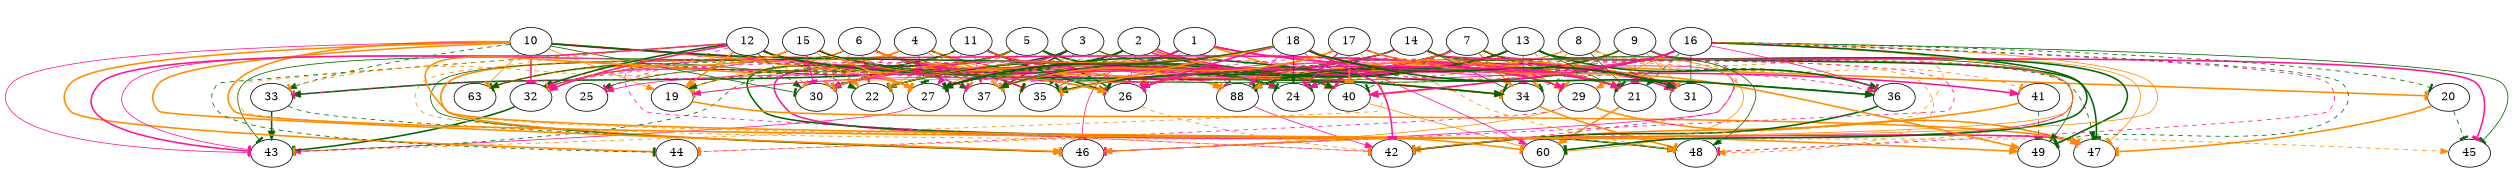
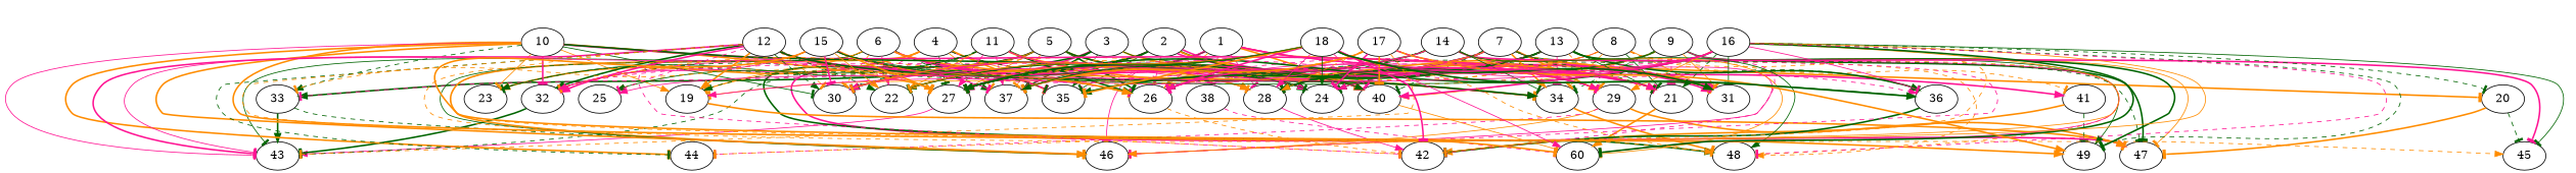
  digraph {
    node [alpha=0.15]
    edge [arrowhead=tee color=darkorange style=solid]
    20 [alpha=0.06]
    1
    22 [alpha=0.08]
    26 [alpha=0.07]
    27 [alpha=0.07]
-   28 [label=88]
+   28
    29 [alpha=0.10]
    30 [alpha=0.13]
    31 [alpha=0.10]
    32 [alpha=0.06]
    35 [alpha=0.02]
    37 [alpha=0.16]
+   38 [alpha=0.12]
    40 [alpha=0.05]
    41 [alpha=0.00]
    46 [alpha=0.13]
    47 [alpha=0.06]
    45 [alpha=0.10]
    21 [alpha=0.20]
    n20 [alpha=0.18 label=60]
    42 [alpha=0.04]
    43 [alpha=0.04]
    44
    49
    2 [alpha=0.10]
    3 [alpha=0.16]
    33 [alpha=0.12]
    34 [alpha=0.09]
    48 [alpha=0.11]
    4 [alpha=0.03]
-   23 [alpha=0.11 label=63]
+   23 [alpha=0.11]
    5 [alpha=0.19]
    19 [alpha=0.07]
    24 [alpha=0.01]
    6 [alpha=0.07]
    25 [alpha=0.02]
    7 [alpha=0.02]
    36 [alpha=0.17]
    8 [alpha=0.07]
    9 [alpha=0.03]
    10 [alpha=0.05]
    11 [alpha=0.18]
    12 [alpha=0.03]
    13 [alpha=0.04]
    14 [alpha=0.05]
    15
    16 [alpha=0.06]
    17 [alpha=0.13]
    18 [alpha=0.11]
    20 -> 47 [style=bold]
    20 -> 45 [color=darkgreen style=dashed]
    1 -> 20 [style=bold]
    1 -> 22 [arrowhead=normal color=darkgreen]
    1 -> 26 [arrowhead=normal]
    1 -> 27 [color=deeppink style=bold]
    1 -> 28 [color=deeppink]
    1 -> 29 [arrowhead=normal color=deeppink]
    1 -> 30 [arrowhead=normal color=deeppink style=dashed]
    1 -> 31 [arrowhead=normal color=deeppink style=dashed]
    1 -> 32 [color=deeppink]
    1 -> 35 [color=deeppink style=dashed]
    1 -> 37 [arrowhead=normal color=darkgreen]
+   1 -> 38 [color=deeppink]
    1 -> 40 [arrowhead=normal style=bold]
    1 -> 41 [arrowhead=normal color=deeppink style=bold]
    1 -> 46 [color=deeppink]
    26 -> 42 [style=dashed]
    27 -> 43 [arrowhead=normal color=deeppink]
    28 -> 42 [arrowhead=normal color=deeppink]
    29 -> 46
    29 -> 47 [style=bold]
    29 -> 44 [color=deeppink style=dashed]
    32 -> 43 [color=darkgreen style=bold]
+   38 -> n20 [color=deeppink style=dashed]
    40 -> n20
    41 -> 42 [arrowhead=normal style=bold]
    41 -> 49 [color=darkgreen style=dashed]
    21 -> n20 [arrowhead=normal style=bold]
    2 -> 22
    2 -> 26 [arrowhead=normal color=deeppink]
    2 -> 27 [color=deeppink style=bold]
    2 -> 28 [arrowhead=normal style=dashed]
    2 -> 29 [arrowhead=normal color=deeppink style=dashed]
    2 -> 30 [color=darkgreen style=bold]
    2 -> 31 [arrowhead=normal color=deeppink style=bold]
    2 -> 31 [arrowhead=normal color=deeppink style=bold]
    2 -> 32 [color=darkgreen style=dashed]
    2 -> 35 [color=darkgreen]
    2 -> 37 [color=darkgreen]
    2 -> 40 [arrowhead=normal color=darkgreen style=bold]
    2 -> 21 [style=bold]
    3 -> 27 [arrowhead=normal color=deeppink style=bold]
    3 -> 35 [arrowhead=normal color=darkgreen style=dashed]
    3 -> 37 [arrowhead=normal color=darkgreen style=bold]
    3 -> 21 [arrowhead=normal style=bold]
    3 -> 33 [arrowhead=normal color=darkgreen style=bold]
    3 -> 34 [color=darkgreen]
    33 -> 46 [color=darkgreen style=dashed]
    33 -> 43 [arrowhead=normal color=darkgreen style=bold]
    34 -> 48 [style=bold]
    4 -> 26
    4 -> 27 [color=darkgreen style=dashed]
    4 -> 28 [arrowhead=normal style=dashed]
    4 -> 29 [color=deeppink]
    4 -> 30 [color=deeppink style=dashed]
    4 -> 32 [color=deeppink]
    4 -> 35 [style=bold]
    4 -> 37
    4 -> 46 [style=bold]
    4 -> 21 [color=darkgreen style=dashed]
    4 -> 23 [arrowhead=normal style=bold]
    5 -> 26 [color=darkgreen style=bold]
    5 -> 27
    5 -> 28 [style=dashed]
    5 -> 31
    5 -> 37
    5 -> 40 [arrowhead=normal style=bold]
    5 -> 47 [arrowhead=normal color=deeppink style=bold]
    5 -> 43 [color=darkgreen style=dashed]
    5 -> 33 [color=deeppink style=dashed]
    5 -> 34 [arrowhead=normal color=deeppink]
    5 -> 48 [arrowhead=normal color=darkgreen style=bold]
    5 -> 23 [color=darkgreen]
    5 -> 19
    5 -> 24 [arrowhead=normal color=darkgreen style=bold]
    19 -> 47 [arrowhead=normal style=bold]
    6 -> 22 [arrowhead=normal color=deeppink]
    6 -> 28 [arrowhead=normal style=dashed]
    6 -> 30 [style=dashed]
    6 -> 35 [color=deeppink style=bold]
    6 -> 37 [arrowhead=normal color=darkgreen style=dashed]
    6 -> 40 [arrowhead=normal color=deeppink style=bold]
    6 -> 46 [arrowhead=normal color=darkgreen]
    6 -> 43 [color=darkgreen]
    6 -> 34 [style=bold]
    6 -> 19
    6 -> 25 [arrowhead=normal style=dashed]
    7 -> 26 [color=deeppink style=bold]
    7 -> 27 [arrowhead=normal color=darkgreen style=bold]
    7 -> 28 [color=deeppink style=dashed]
    7 -> 29 [arrowhead=normal style=bold]
    7 -> 30 [arrowhead=normal color=deeppink style=bold]
    7 -> 31 [arrowhead=normal]
    7 -> 37 [arrowhead=normal]
    7 -> 40 [color=darkgreen style=dashed]
    7 -> 46 [arrowhead=normal color=deeppink]
    7 -> 21 [color=darkgreen style=dashed]
    7 -> 49 [arrowhead=normal color=darkgreen]
    7 -> 34 [arrowhead=normal style=bold]
    7 -> 48 [arrowhead=normal style=dashed]
    7 -> 36 [color=darkgreen style=dashed]
    36 -> 42 [color=darkgreen style=bold]
    8 -> 22 [style=dashed]
    8 -> 28 [color=deeppink]
    8 -> 31
    8 -> 35 [style=dashed]
    8 -> 46 [color=deeppink style=dashed]
    8 -> 21 [color=darkgreen]
    8 -> 44 [style=dashed]
    8 -> 34
    8 -> 48 [style=dashed]
    8 -> 19
    8 -> 36 [arrowhead=normal style=dashed]
    9 -> 28 [color=darkgreen style=bold]
    9 -> 30 [style=dashed]
    9 -> 31
    9 -> 40 [arrowhead=normal]
    9 -> 41 [style=dashed]
    9 -> 47 [color=darkgreen style=bold]
    9 -> 21 [color=deeppink style=dashed]
    9 -> n20 [color=deeppink]
    9 -> 34 [color=darkgreen style=dashed]
    9 -> 24 [arrowhead=normal color=darkgreen]
    10 -> 26 [color=deeppink]
    10 -> 27 [style=bold]
    10 -> 30 [color=darkgreen]
    10 -> 32 [color=deeppink style=bold]
    10 -> 46 [arrowhead=normal style=bold]
    10 -> 21 [arrowhead=normal color=deeppink style=bold]
    10 -> n20 [style=bold]
    10 -> 43 [color=deeppink]
    10 -> 44 [style=bold]
    10 -> 33 [arrowhead=normal color=darkgreen style=dashed]
    10 -> 23
    10 -> 19 [arrowhead=normal]
    10 -> 24 [arrowhead=normal color=darkgreen style=bold]
    11 -> 22 [arrowhead=normal]
    11 -> 26 [arrowhead=normal color=darkgreen style=bold]
    11 -> 27 [arrowhead=normal color=deeppink]
    11 -> 28 [arrowhead=normal color=deeppink]
    11 -> 30 [arrowhead=normal color=darkgreen style=dashed]
    11 -> 31 [style=bold]
    11 -> 32 [arrowhead=normal style=dashed]
    11 -> 37 [arrowhead=normal color=deeppink style=dashed]
    11 -> 40 [arrowhead=normal style=dashed]
    11 -> 42 [color=deeppink style=dashed]
    11 -> 34 [arrowhead=normal color=deeppink style=dashed]
    11 -> 23 [arrowhead=normal color=darkgreen style=dashed]
    11 -> 19 [arrowhead=normal color=darkgreen style=dashed]
    11 -> 24 [arrowhead=normal color=deeppink]
    11 -> 25 [arrowhead=normal color=darkgreen]
    12 -> 22 [arrowhead=normal color=darkgreen style=dashed]
    12 -> 27 [arrowhead=normal style=dashed]
    12 -> 28 [arrowhead=normal style=bold]
    12 -> 30 [arrowhead=normal color=darkgreen style=dashed]
    12 -> 30 [style=dashed]
    12 -> 32 [arrowhead=normal color=darkgreen style=bold]
    12 -> 32 [arrowhead=normal color=deeppink style=bold]
    12 -> 37 [color=deeppink]
    12 -> 45 [arrowhead=normal style=dashed]
    12 -> 21 [color=deeppink style=bold]
    12 -> 43 [color=deeppink style=bold]
    12 -> 44 [color=darkgreen style=dashed]
    12 -> 34 [arrowhead=normal color=darkgreen style=bold]
    12 -> 48 [arrowhead=normal style=dashed]
    12 -> 19 [arrowhead=normal style=bold]
    12 -> 24 [color=darkgreen style=dashed]
    12 -> 25 [color=deeppink style=dashed]
    13 -> 26 [color=deeppink]
    13 -> 27 [color=darkgreen style=bold]
    13 -> 28 [arrowhead=normal color=darkgreen style=bold]
    13 -> 29 [style=dashed]
    13 -> 31 [style=dashed]
    13 -> 35 [arrowhead=normal color=darkgreen style=bold]
    13 -> 37 [color=deeppink style=dashed]
    13 -> 47
    13 -> 21 [color=darkgreen]
    13 -> 49 [color=darkgreen style=bold]
    13 -> 34 [color=deeppink style=dashed]
    13 -> 24 [color=darkgreen style=dashed]
    13 -> 36 [arrowhead=normal color=darkgreen style=bold]
    14 -> 22 [color=darkgreen style=bold]
    14 -> 26 [arrowhead=normal color=darkgreen style=dashed]
    14 -> 27 [color=deeppink]
    14 -> 28 [arrowhead=normal color=darkgreen style=dashed]
    14 -> 29
    14 -> 30 [arrowhead=normal color=deeppink]
    14 -> 31 [color=deeppink style=dashed]
    14 -> 35 [arrowhead=normal color=darkgreen]
    14 -> 37 [arrowhead=normal style=dashed]
-   14 -> 47 [arrowhead=normal color=darkgreen style=dashed]
+   14 -> 47 [color=darkgreen style=dashed]
    14 -> 45 [color=deeppink style=bold]
    14 -> 21 [arrowhead=normal style=dashed]
    14 -> n20
    14 -> 42 [color=deeppink style=dashed]
    14 -> 34 [color=darkgreen]
    14 -> 48 [arrowhead=normal color=darkgreen]
    14 -> 19 [arrowhead=normal color=deeppink]
    15 -> 22 [arrowhead=normal]
    15 -> 26 [arrowhead=normal style=bold]
    15 -> 27 [style=bold]
    15 -> 29 [color=deeppink style=dashed]
    15 -> 30 [color=deeppink style=bold]
    15 -> 32 [color=deeppink]
    15 -> 35 [color=darkgreen style=dashed]
    15 -> 37 [color=deeppink style=dashed]
    15 -> 40 [arrowhead=normal color=darkgreen]
    15 -> 42 [style=dashed]
    15 -> 43 [color=deeppink]
    15 -> 49 [arrowhead=normal style=bold]
    15 -> 33 [style=dashed]
    15 -> 36 [arrowhead=normal color=darkgreen]
    16 -> 20 [color=darkgreen style=dashed]
    16 -> 26 [arrowhead=normal color=deeppink]
    16 -> 27 [color=darkgreen style=bold]
    16 -> 29 [arrowhead=normal]
    16 -> 30 [color=deeppink]
    16 -> 31 [color=darkgreen]
    16 -> 37 [arrowhead=normal color=deeppink style=dashed]
    16 -> 40 [arrowhead=normal color=deeppink style=bold]
    16 -> 46 [arrowhead=normal]
    16 -> 45 [color=darkgreen]
    16 -> 21 [arrowhead=normal color=darkgreen style=dashed]
    16 -> n20 [color=darkgreen style=bold]
    16 -> 42
    16 -> 49 [color=darkgreen style=dashed]
    16 -> 48 [color=deeppink style=dashed]
    16 -> 24 [arrowhead=normal color=deeppink]
    16 -> 25 [arrowhead=normal color=deeppink]
    16 -> 36 [color=deeppink]
    17 -> 26 [color=deeppink]
    17 -> 27 [style=dashed]
    17 -> 28 [arrowhead=normal style=dashed]
    17 -> 29 [color=deeppink]
    17 -> 31 [arrowhead=normal color=deeppink]
    17 -> 32 [style=dashed]
    17 -> 37 [style=bold]
    17 -> 40 [style=bold]
    17 -> 21 [arrowhead=normal color=deeppink style=dashed]
    17 -> 43 [style=dashed]
    17 -> 49 [arrowhead=normal style=bold]
    17 -> 24 [color=deeppink style=bold]
    17 -> 36 [arrowhead=normal color=deeppink style=dashed]
    18 -> 22
    18 -> 26 [color=deeppink style=bold]
    18 -> 27 [color=darkgreen style=bold]
    18 -> 28 [arrowhead=normal color=deeppink]
    18 -> 29 [arrowhead=normal color=deeppink]
    18 -> 30
    18 -> 31 [arrowhead=normal color=darkgreen style=bold]
    18 -> 32 [arrowhead=normal color=deeppink style=dashed]
    18 -> 35 [style=bold]
    18 -> 37 [arrowhead=normal color=darkgreen]
    18 -> 40 [color=deeppink style=dashed]
    18 -> 21 [arrowhead=normal color=deeppink]
    18 -> n20 [arrowhead=normal color=deeppink]
    18 -> 42 [color=deeppink style=bold]
    18 -> 48 [style=dashed]
    18 -> 24 [arrowhead=normal color=darkgreen]
    18 -> 36 [arrowhead=normal color=darkgreen style=bold]
  }
